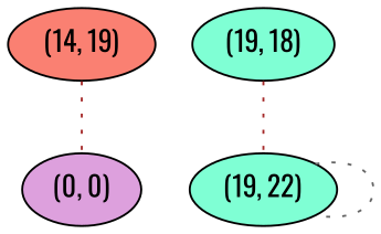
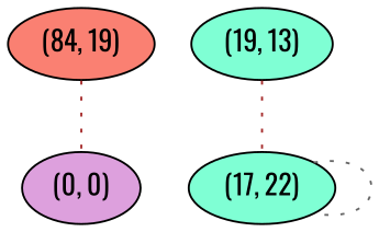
  graph {
    fontname=Oswald
    node [fillcolor=aquamarine fontname=Oswald style=filled]
    edge [color=brown fontname=Oswald style=dotted]
-   "(14, 19)" [fillcolor=salmon]
+   "(14, 19)" [fillcolor=salmon label="(84, 19)"]
    "(0, 0)" [fillcolor=plum]
-   "(19, 22)"
-   "(19, 18)"
+   "(19, 22)" [label="(17, 22)"]
+   "(19, 18)" [label="(19, 13)"]
    "(14, 19)" -- "(0, 0)" [weight=4]
    "(19, 22)" -- "(19, 22)" [color=gray40 weight=2]
    "(19, 18)" -- "(19, 22)" [weight=1]
  }
